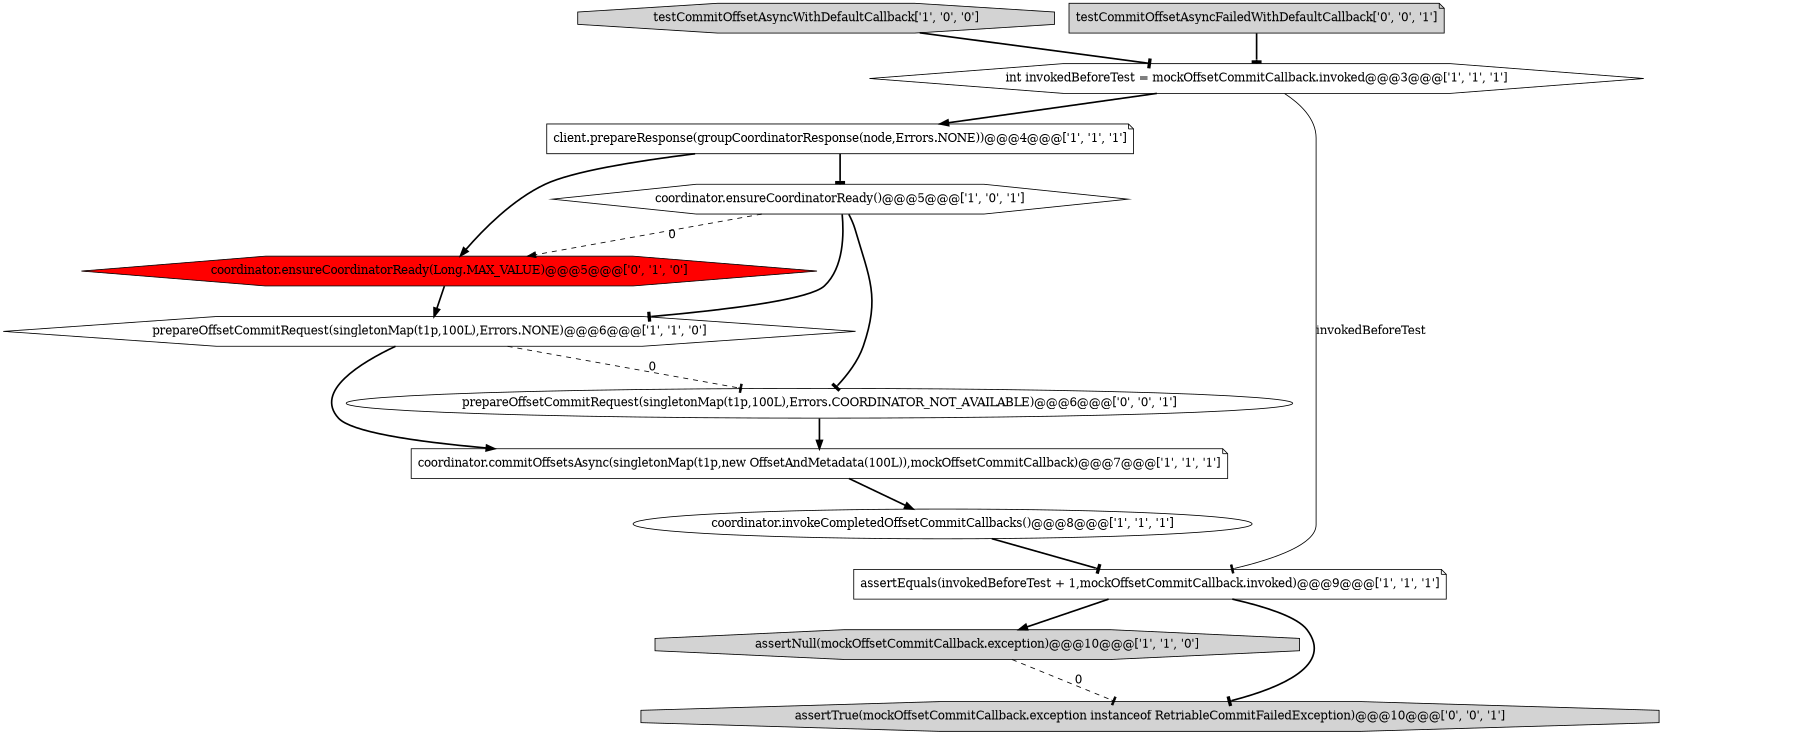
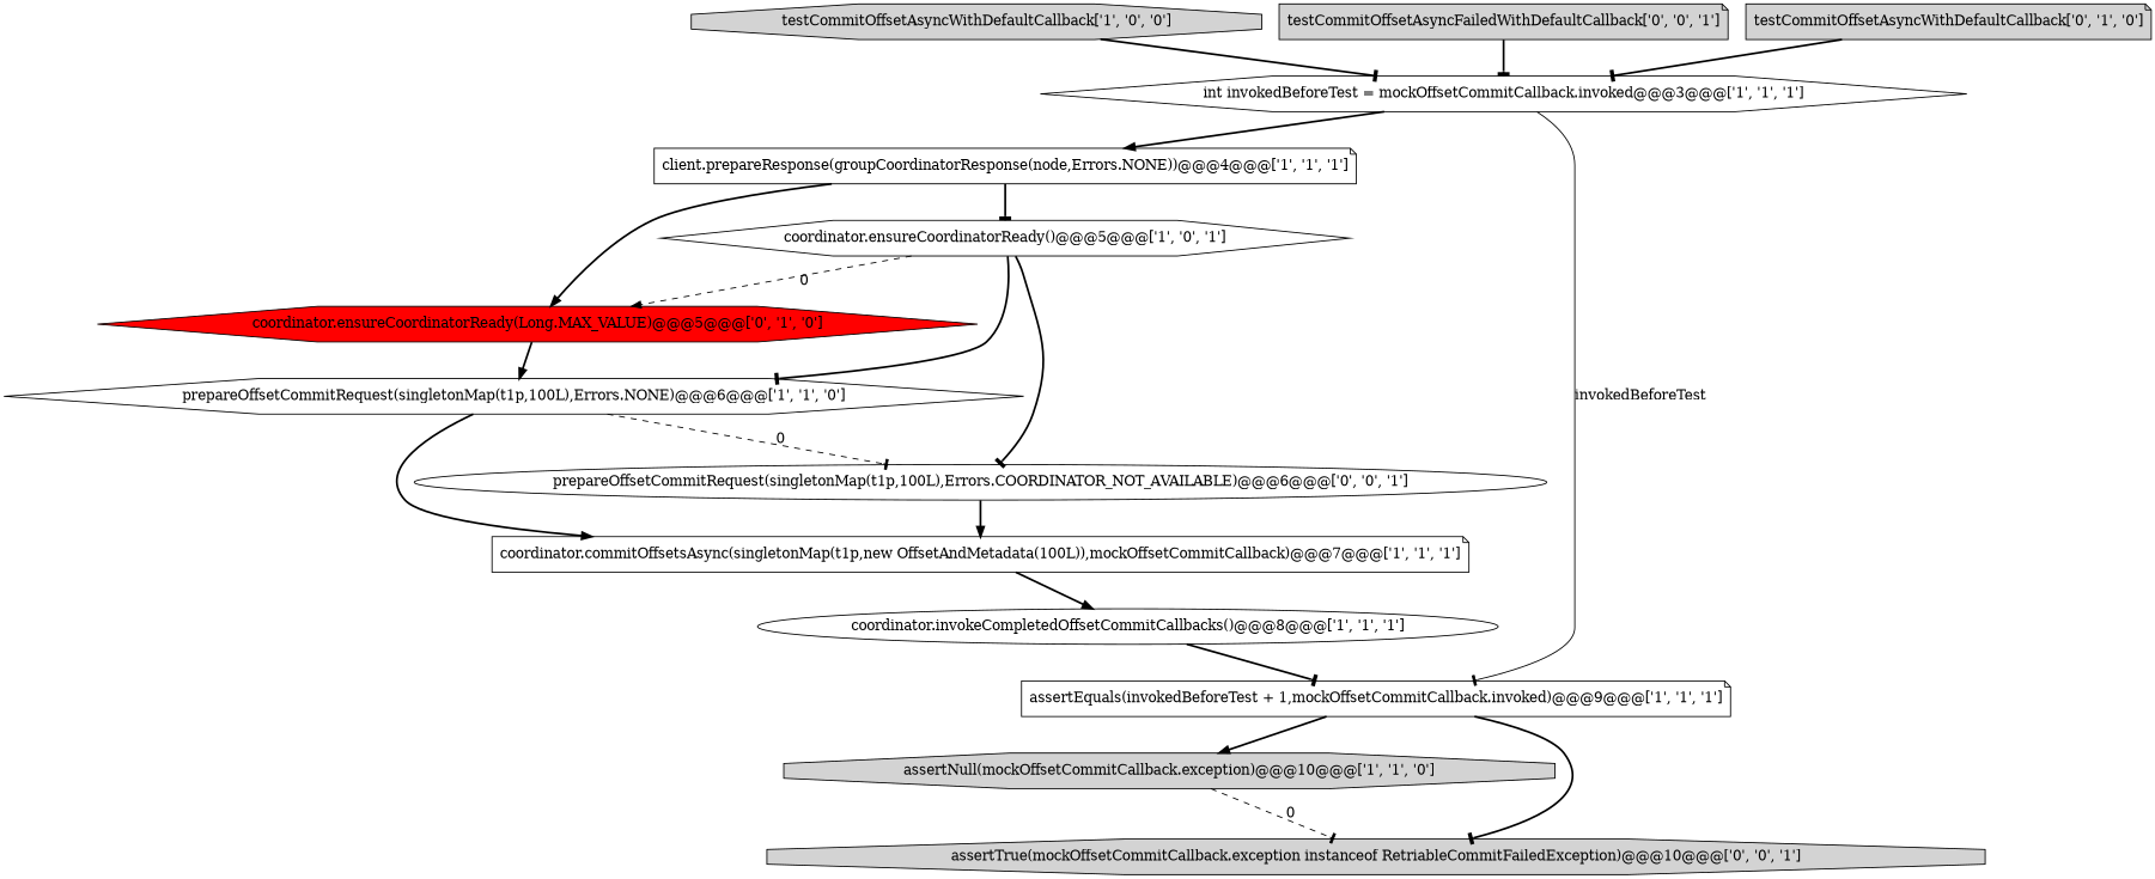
  digraph {
    node [fillcolor=white shape=note style=filled]
    edge [style=bold arrowhead=tee]
    n1 [label="coordinator.commitOffsetsAsync(singletonMap(t1p,new OffsetAndMetadata(100L)),mockOffsetCommitCallback)@@@7@@@['1', '1', '1']"]
    n2 [label="coordinator.invokeCompletedOffsetCommitCallbacks()@@@8@@@['1', '1', '1']" shape=ellipse]
    n3 [label="prepareOffsetCommitRequest(singletonMap(t1p,100L),Errors.NONE)@@@6@@@['1', '1', '0']" shape=hexagon]
    n4 [label="prepareOffsetCommitRequest(singletonMap(t1p,100L),Errors.COORDINATOR_NOT_AVAILABLE)@@@6@@@['0', '0', '1']" shape=ellipse]
    n5 [fillcolor=red label="coordinator.ensureCoordinatorReady(Long.MAX_VALUE)@@@5@@@['0', '1', '0']" shape=hexagon]
    n6 [fillcolor=lightgray label="testCommitOffsetAsyncWithDefaultCallback['1', '0', '0']" shape=octagon]
    n7 [label="int invokedBeforeTest = mockOffsetCommitCallback.invoked@@@3@@@['1', '1', '1']" shape=hexagon]
    n8 [label="client.prepareResponse(groupCoordinatorResponse(node,Errors.NONE))@@@4@@@['1', '1', '1']"]
    n9 [label="assertEquals(invokedBeforeTest + 1,mockOffsetCommitCallback.invoked)@@@9@@@['1', '1', '1']"]
    n10 [label="coordinator.ensureCoordinatorReady()@@@5@@@['1', '0', '1']" shape=hexagon]
    n11 [fillcolor=lightgray label="assertNull(mockOffsetCommitCallback.exception)@@@10@@@['1', '1', '0']" shape=octagon]
    n12 [fillcolor=lightgray label="assertTrue(mockOffsetCommitCallback.exception instanceof RetriableCommitFailedException)@@@10@@@['0', '0', '1']" shape=octagon]
    n13 [fillcolor=lightgray label="testCommitOffsetAsyncFailedWithDefaultCallback['0', '0', '1']"]
+   n14 [fillcolor=lightgray label="testCommitOffsetAsyncWithDefaultCallback['0', '1', '0']"]
    n1 -> n2 [arrowhead=normal]
    n2 -> n9
    n3 -> n1 [arrowhead=normal]
    n3 -> n4 [label=0 style=dashed]
    n4 -> n1 [arrowhead=normal]
    n5 -> n3 [arrowhead=normal]
    n6 -> n7
    n7 -> n8 [arrowhead=normal]
    n7 -> n9 [label=invokedBeforeTest style=solid]
    n8 -> n5 [arrowhead=normal]
    n8 -> n10
    n9 -> n11 [arrowhead=normal]
    n9 -> n12
    n10 -> n3
    n10 -> n4
    n10 -> n5 [label=0 style=dashed arrowhead=normal]
    n11 -> n12 [label=0 style=dashed]
    n13 -> n7
+   n14 -> n7
  }
